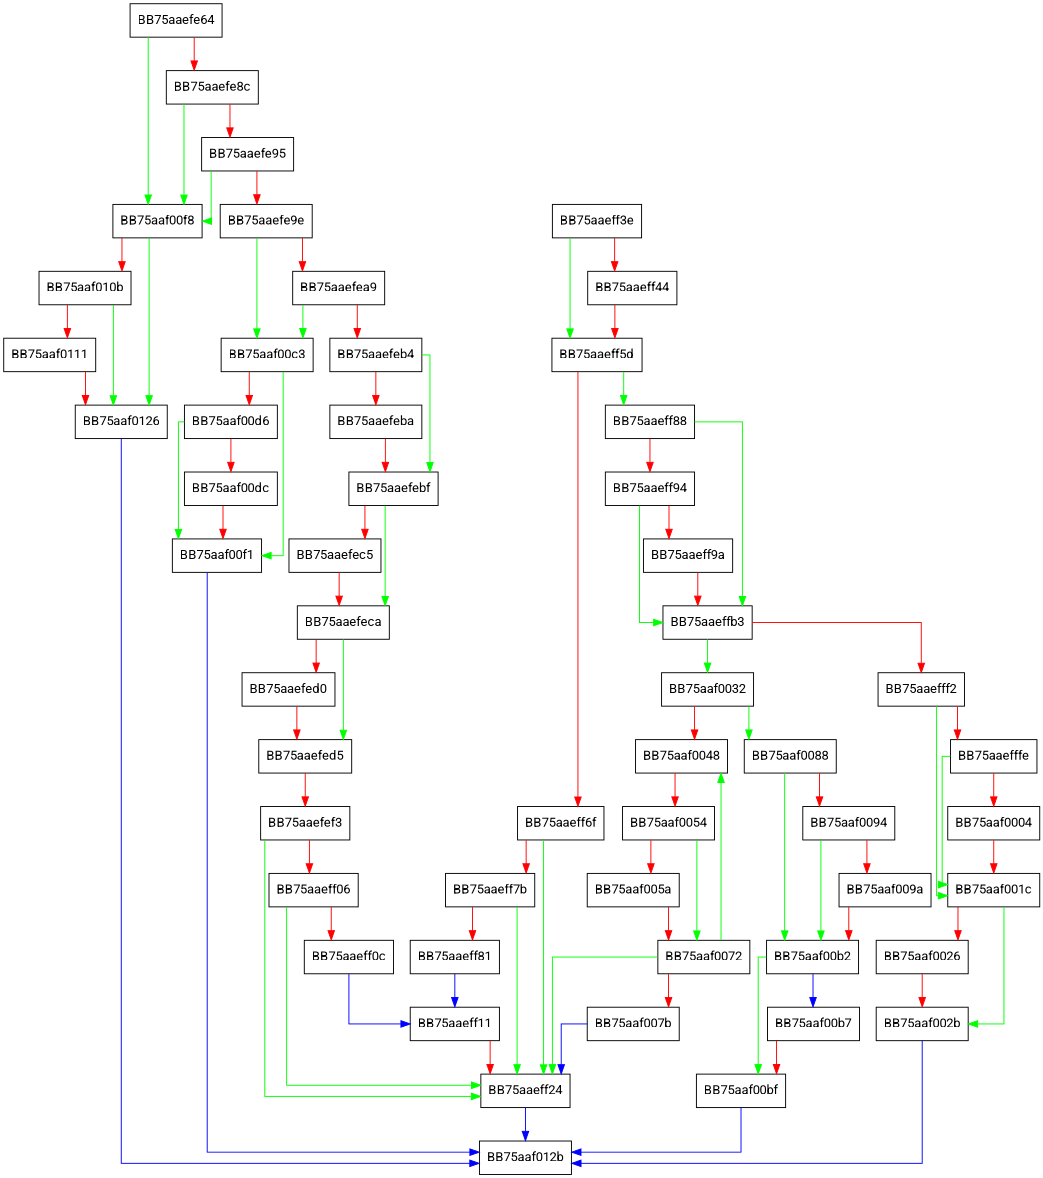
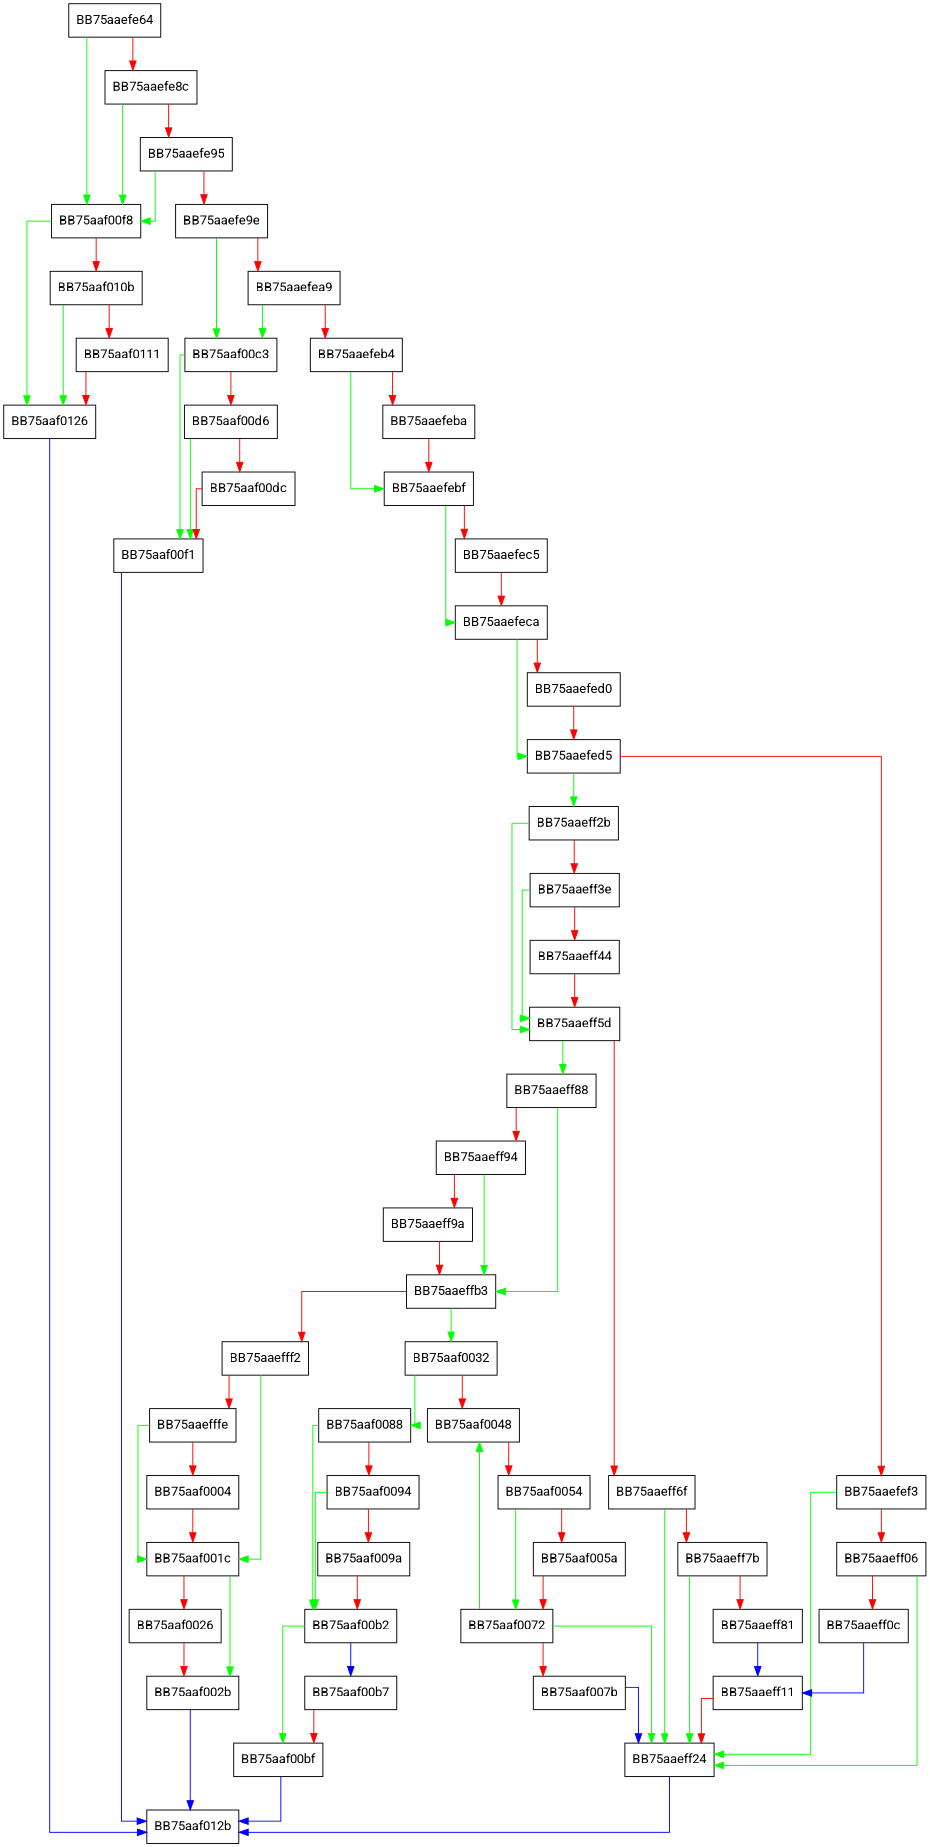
  digraph {
    fontname=Roboto
    splines=ortho
    node [fontname=Roboto shape=box]
    edge [color=red fontname=Roboto]
    BB75aaefe64
    BB75aaf00f8
    BB75aaefe8c
    BB75aaf0126
    BB75aaf010b
    BB75aaefe95
    BB75aaf012b
    BB75aaf0111
    BB75aaefe9e
    BB75aaf00c3
    BB75aaefea9
    BB75aaf00f1
    BB75aaf00d6
    BB75aaefeb4
    BB75aaf00dc
    BB75aaefebf
    BB75aaefeba
    BB75aaefeca
    BB75aaefec5
    BB75aaefed5
    BB75aaefed0
+   BB75aaeff2b
    BB75aaefef3
    BB75aaeff5d
    BB75aaeff3e
    BB75aaeff24
    BB75aaeff06
    BB75aaeff88
    BB75aaeff6f
    BB75aaeff44
    BB75aaeff0c
    BB75aaeff11
    BB75aaeffb3
    BB75aaeff94
    BB75aaeff7b
    BB75aaf0032
    BB75aaefff2
    BB75aaeff9a
    BB75aaeff81
    BB75aaf0088
    BB75aaf0048
    BB75aaf001c
    BB75aaefffe
    BB75aaf00b2
    BB75aaf0094
    BB75aaf0054
    BB75aaf002b
    BB75aaf0026
    BB75aaf0004
    BB75aaf00bf
    BB75aaf00b7
    BB75aaf009a
    BB75aaf0072
    BB75aaf007b
    BB75aaf005a
    BB75aaefe64 -> BB75aaf00f8 [color=green]
    BB75aaefe64 -> BB75aaefe8c
    BB75aaf00f8 -> BB75aaf0126 [color=green]
    BB75aaf00f8 -> BB75aaf010b
    BB75aaefe8c -> BB75aaf00f8 [color=green]
    BB75aaefe8c -> BB75aaefe95
    BB75aaf0126 -> BB75aaf012b [color=blue]
    BB75aaf010b -> BB75aaf0126 [color=green]
    BB75aaf010b -> BB75aaf0111
    BB75aaefe95 -> BB75aaf00f8 [color=green]
    BB75aaefe95 -> BB75aaefe9e
    BB75aaf0111 -> BB75aaf0126
    BB75aaefe9e -> BB75aaf00c3 [color=green]
    BB75aaefe9e -> BB75aaefea9
    BB75aaf00c3 -> BB75aaf00f1 [color=green]
    BB75aaf00c3 -> BB75aaf00d6
    BB75aaefea9 -> BB75aaf00c3 [color=green]
    BB75aaefea9 -> BB75aaefeb4
    BB75aaf00f1 -> BB75aaf012b [color=blue]
    BB75aaf00d6 -> BB75aaf00f1 [color=green]
    BB75aaf00d6 -> BB75aaf00dc
    BB75aaefeb4 -> BB75aaefebf [color=green]
    BB75aaefeb4 -> BB75aaefeba
    BB75aaf00dc -> BB75aaf00f1
    BB75aaefebf -> BB75aaefeca [color=green]
    BB75aaefebf -> BB75aaefec5
    BB75aaefeba -> BB75aaefebf
    BB75aaefeca -> BB75aaefed5 [color=green]
    BB75aaefeca -> BB75aaefed0
    BB75aaefec5 -> BB75aaefeca
+   BB75aaefed5 -> BB75aaeff2b [color=green]
    BB75aaefed5 -> BB75aaefef3
    BB75aaefed0 -> BB75aaefed5
+   BB75aaeff2b -> BB75aaeff5d [color=green]
+   BB75aaeff2b -> BB75aaeff3e
    BB75aaefef3 -> BB75aaeff24 [color=green]
    BB75aaefef3 -> BB75aaeff06
    BB75aaeff5d -> BB75aaeff88 [color=green]
    BB75aaeff5d -> BB75aaeff6f
    BB75aaeff3e -> BB75aaeff5d [color=green]
    BB75aaeff3e -> BB75aaeff44
    BB75aaeff24 -> BB75aaf012b [color=blue]
    BB75aaeff06 -> BB75aaeff24 [color=green]
    BB75aaeff06 -> BB75aaeff0c
    BB75aaeff88 -> BB75aaeffb3 [color=green]
    BB75aaeff88 -> BB75aaeff94
    BB75aaeff6f -> BB75aaeff24 [color=green]
    BB75aaeff6f -> BB75aaeff7b
    BB75aaeff44 -> BB75aaeff5d
    BB75aaeff0c -> BB75aaeff11 [color=blue]
    BB75aaeff11 -> BB75aaeff24
    BB75aaeffb3 -> BB75aaf0032 [color=green]
    BB75aaeffb3 -> BB75aaefff2
    BB75aaeff94 -> BB75aaeffb3 [color=green]
    BB75aaeff94 -> BB75aaeff9a
    BB75aaeff7b -> BB75aaeff24 [color=green]
    BB75aaeff7b -> BB75aaeff81
    BB75aaf0032 -> BB75aaf0088 [color=green]
    BB75aaf0032 -> BB75aaf0048
    BB75aaefff2 -> BB75aaf001c [color=green]
    BB75aaefff2 -> BB75aaefffe
    BB75aaeff9a -> BB75aaeffb3
    BB75aaeff81 -> BB75aaeff11 [color=blue]
    BB75aaf0088 -> BB75aaf00b2 [color=green]
    BB75aaf0088 -> BB75aaf0094
    BB75aaf0048 -> BB75aaf0054
    BB75aaf001c -> BB75aaf002b [color=green]
    BB75aaf001c -> BB75aaf0026
    BB75aaefffe -> BB75aaf001c [color=green]
    BB75aaefffe -> BB75aaf0004
    BB75aaf00b2 -> BB75aaf00bf [color=green]
    BB75aaf00b2 -> BB75aaf00b7 [color=blue]
    BB75aaf0094 -> BB75aaf00b2 [color=green]
    BB75aaf0094 -> BB75aaf009a
    BB75aaf0054 -> BB75aaf0072 [color=green]
    BB75aaf0054 -> BB75aaf005a
    BB75aaf002b -> BB75aaf012b [color=blue]
    BB75aaf0026 -> BB75aaf002b
    BB75aaf0004 -> BB75aaf001c
    BB75aaf00bf -> BB75aaf012b [color=blue]
    BB75aaf00b7 -> BB75aaf00bf
    BB75aaf009a -> BB75aaf00b2
    BB75aaf0072 -> BB75aaeff24 [color=green]
    BB75aaf0072 -> BB75aaf0048 [color=green]
    BB75aaf0072 -> BB75aaf007b
    BB75aaf007b -> BB75aaeff24 [color=blue]
    BB75aaf005a -> BB75aaf0072
  }
